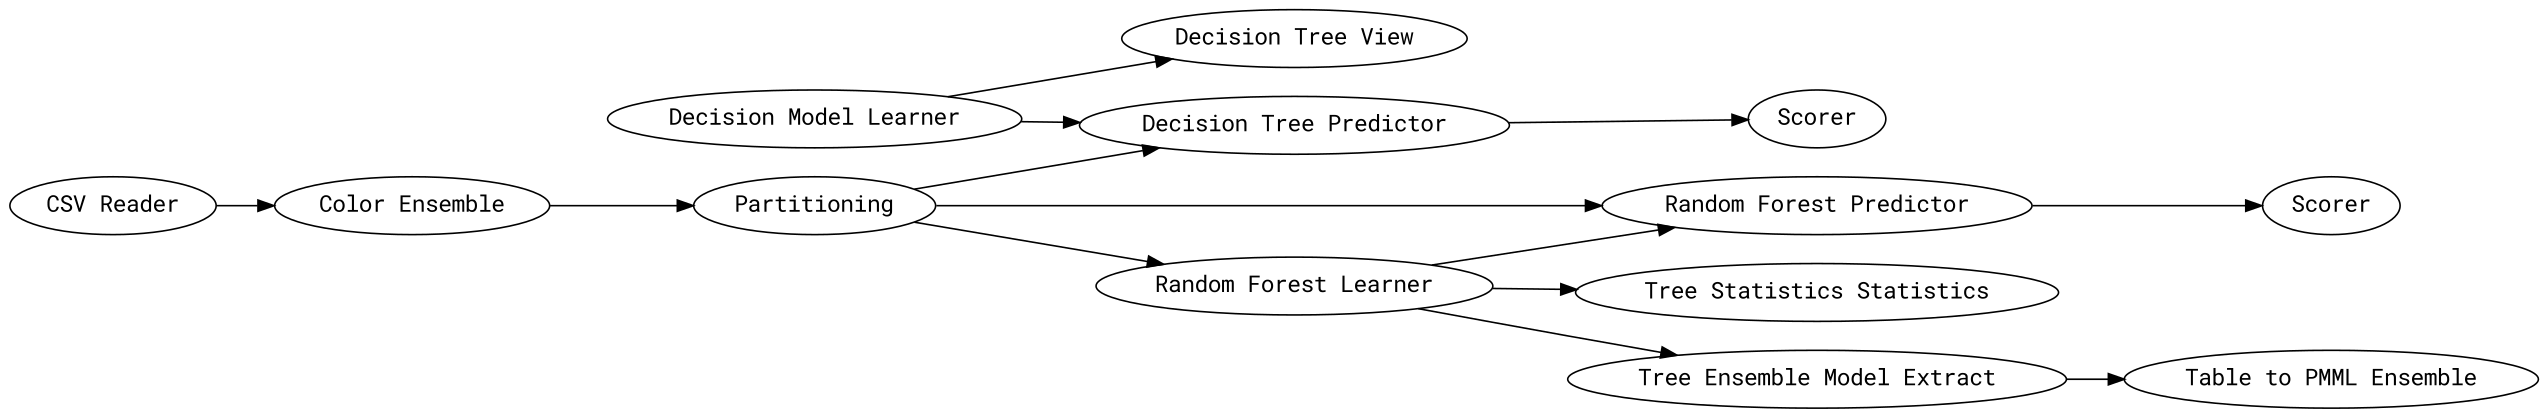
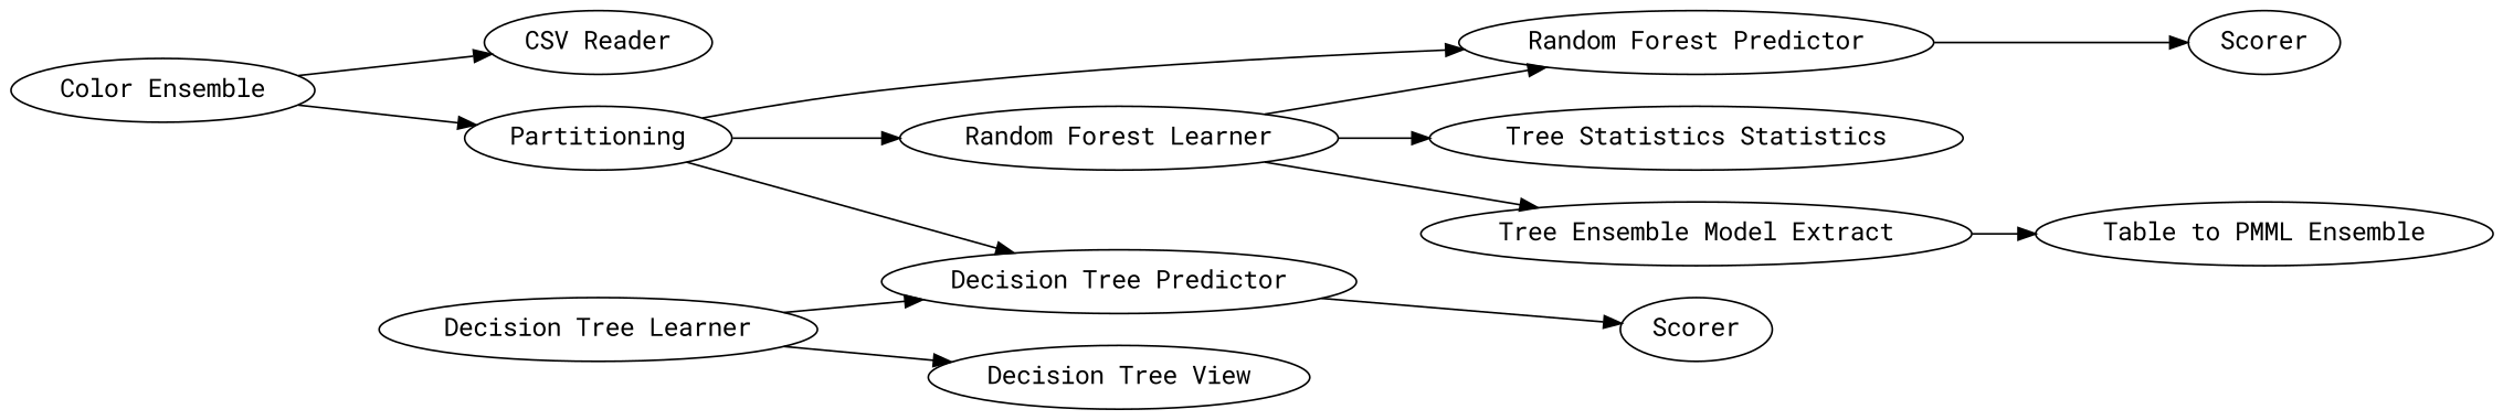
  digraph {
    fontname="Roboto Mono"
    rankdir=LR
    node [fontname="Roboto Mono"]
    edge [fontname="Roboto Mono"]
    n1 [label="Color Ensemble"]
    n2 [label=Partitioning]
    n3 [label="Decision Tree Predictor"]
    n4 [label="Random Forest Learner"]
    n5 [label="Random Forest Predictor"]
-   n6 [label="Decision Model Learner"]
+   n6 [label="Decision Tree Learner"]
    n7 [label="Decision Tree View"]
    n8 [label=Scorer]
    n9 [label="Tree Statistics Statistics"]
    n10 [label="Tree Ensemble Model Extract"]
    n11 [label=Scorer]
    n12 [label="Table to PMML Ensemble"]
    n13 [label="CSV Reader"]
    n1 -> n2
    n2 -> n3
    n2 -> n4
    n2 -> n5
    n3 -> n8
    n4 -> n5
    n4 -> n9
    n4 -> n10
    n5 -> n11
    n6 -> n3
    n6 -> n7
    n10 -> n12
-   n13 -> n1
+   n1 -> n13
  }
